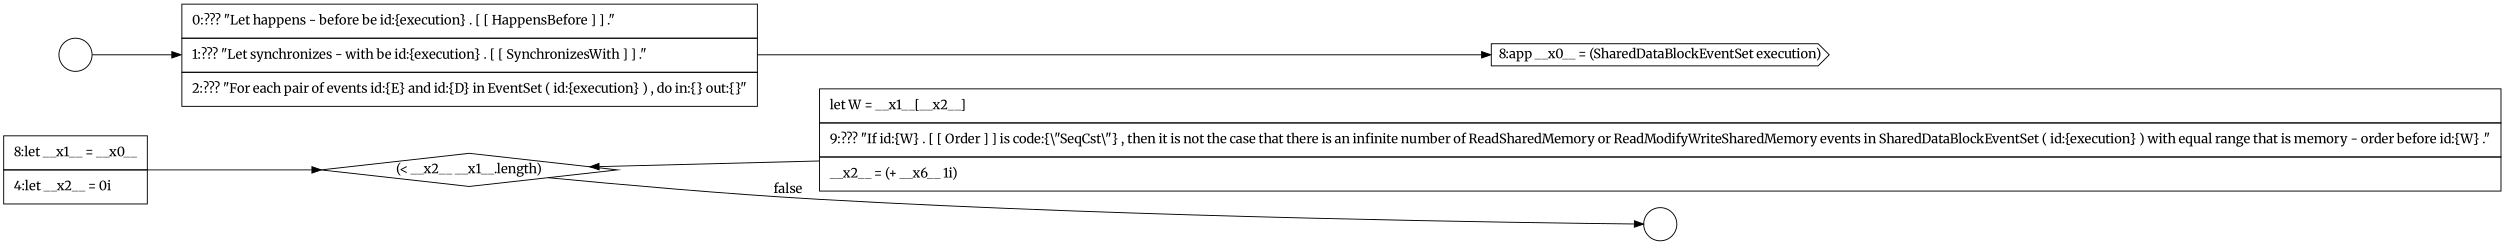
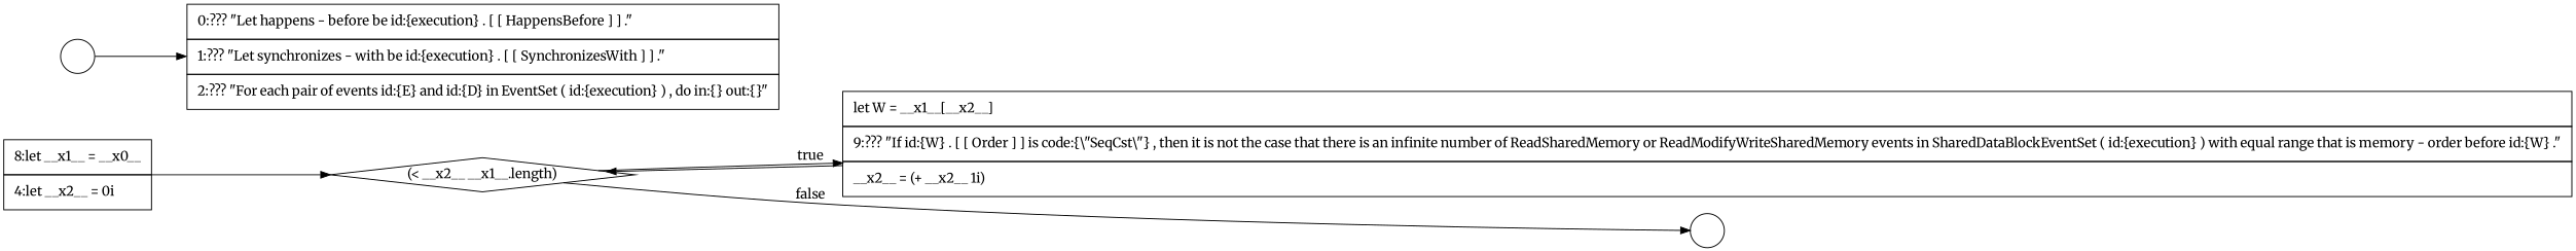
  digraph {
    fontname=Merriweather
    rankdir=LR
    node [color=black fillcolor=white fontname=Merriweather shape=none style=filled]
    edge [color=black fontname=Merriweather]
    n1 [label=<<font color="black">     <table border="0" cellborder="1" cellspacing="0" cellpadding="10">       <tr><td align="left">8:let __x1__ = __x0__</td></tr>       <tr><td align="left">4:let __x2__ = 0i</td></tr>     </table>   </font>> margin=0]
    n2 [label=<<font color="black">(&lt; __x2__ __x1__.length)</font>> shape=diamond]
-   n3 [label=<<font color="black">     <table border="0" cellborder="1" cellspacing="0" cellpadding="10">       <tr><td align="left">let W = __x1__[__x2__]</td></tr>       <tr><td align="left">9:??? &quot;If id:{W} . [ [ Order ] ] is code:{\&quot;SeqCst\&quot;} , then it is not the case that there is an infinite number of ReadSharedMemory or ReadModifyWriteSharedMemory events in SharedDataBlockEventSet ( id:{execution} ) with equal range that is memory - order before id:{W} .&quot;</td></tr>       <tr><td align="left">__x2__ = (+ __x6__ 1i)</td></tr>     </table>   </font>> margin=0]
+   n3 [label=<<font color="black">     <table border="0" cellborder="1" cellspacing="0" cellpadding="10">       <tr><td align="left">let W = __x1__[__x2__]</td></tr>       <tr><td align="left">9:??? &quot;If id:{W} . [ [ Order ] ] is code:{\&quot;SeqCst\&quot;} , then it is not the case that there is an infinite number of ReadSharedMemory or ReadModifyWriteSharedMemory events in SharedDataBlockEventSet ( id:{execution} ) with equal range that is memory - order before id:{W} .&quot;</td></tr>       <tr><td align="left">__x2__ = (+ __x2__ 1i)</td></tr>     </table>   </font>> margin=0]
    n4 [label=" " shape=circle]
    n5 [label=<<font color="black">     <table border="0" cellborder="1" cellspacing="0" cellpadding="10">       <tr><td align="left">0:??? &quot;Let happens - before be id:{execution} . [ [ HappensBefore ] ] .&quot;</td></tr>       <tr><td align="left">1:??? &quot;Let synchronizes - with be id:{execution} . [ [ SynchronizesWith ] ] .&quot;</td></tr>       <tr><td align="left">2:??? &quot;For each pair of events id:{E} and id:{D} in EventSet ( id:{execution} ) , do in:{} out:{}&quot;</td></tr>     </table>   </font>> margin=0]
-   n6 [label=<<font color="black">8:app __x0__ = (SharedDataBlockEventSet execution)</font>> shape=cds]
    n7 [label=" " shape=circle]
    n1 -> n2
+   n2 -> n3 [label=<<font color="black">true</font>>]
    n2 -> n4 [label=<<font color="black">false</font>>]
    n3 -> n2
-   n5 -> n6
    n7 -> n5
  }
